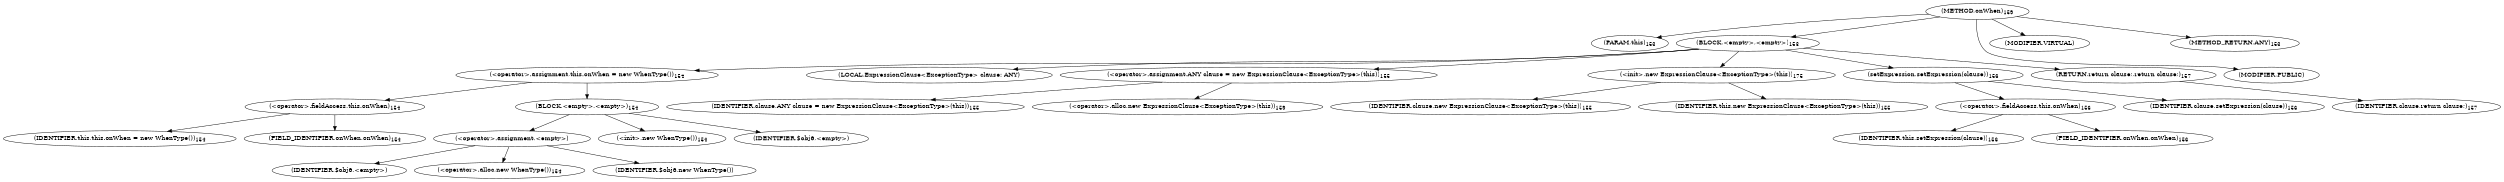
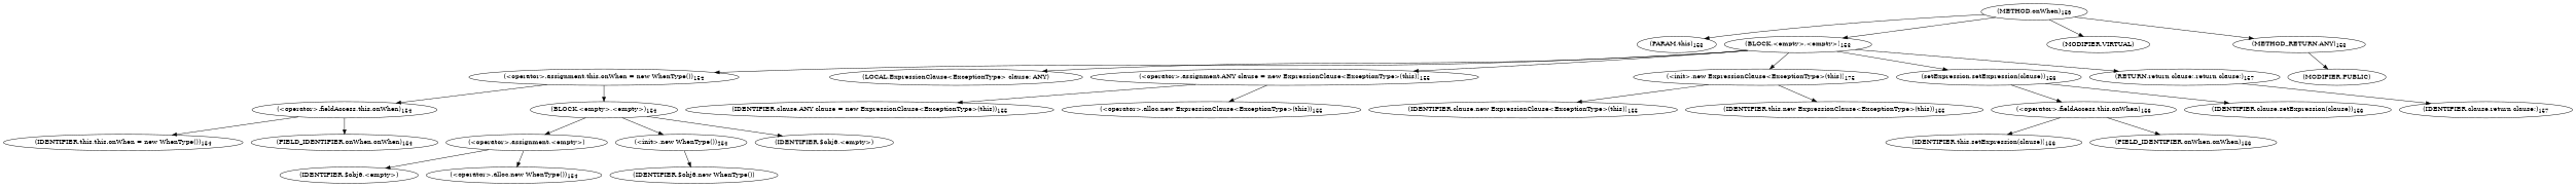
  digraph {
    n1 [label=<(METHOD,onWhen)<SUB>159</SUB>>]
    n2 [label=<(PARAM,this)<SUB>153</SUB>>]
    n3 [label=<(BLOCK,&lt;empty&gt;,&lt;empty&gt;)<SUB>153</SUB>>]
    n4 [label=<(MODIFIER,PUBLIC)>]
    n5 [label=<(MODIFIER,VIRTUAL)>]
    n6 [label=<(METHOD_RETURN,ANY)<SUB>153</SUB>>]
    n7 [label=<(&lt;operator&gt;.assignment,this.onWhen = new WhenType())<SUB>154</SUB>>]
    n8 [label=<(LOCAL,ExpressionClause&lt;ExceptionType&gt; clause: ANY)>]
    n9 [label=<(&lt;operator&gt;.assignment,ANY clause = new ExpressionClause&lt;ExceptionType&gt;(this))<SUB>155</SUB>>]
    n10 [label=<(&lt;init&gt;,new ExpressionClause&lt;ExceptionType&gt;(this))<SUB>175</SUB>>]
    n11 [label=<(setExpression,setExpression(clause))<SUB>156</SUB>>]
    n12 [label=<(RETURN,return clause;,return clause;)<SUB>157</SUB>>]
    n13 [label=<(&lt;operator&gt;.fieldAccess,this.onWhen)<SUB>154</SUB>>]
    n14 [label=<(BLOCK,&lt;empty&gt;,&lt;empty&gt;)<SUB>154</SUB>>]
    n15 [label=<(IDENTIFIER,clause,ANY clause = new ExpressionClause&lt;ExceptionType&gt;(this))<SUB>155</SUB>>]
-   n16 [label=<(&lt;operator&gt;.alloc,new ExpressionClause&lt;ExceptionType&gt;(this))<SUB>159</SUB>>]
+   n16 [label=<(&lt;operator&gt;.alloc,new ExpressionClause&lt;ExceptionType&gt;(this))<SUB>155</SUB>>]
    n17 [label=<(IDENTIFIER,clause,new ExpressionClause&lt;ExceptionType&gt;(this))<SUB>155</SUB>>]
    n18 [label=<(IDENTIFIER,this,new ExpressionClause&lt;ExceptionType&gt;(this))<SUB>155</SUB>>]
    n19 [label=<(&lt;operator&gt;.fieldAccess,this.onWhen)<SUB>156</SUB>>]
    n20 [label=<(IDENTIFIER,clause,setExpression(clause))<SUB>156</SUB>>]
    n21 [label=<(IDENTIFIER,clause,return clause;)<SUB>157</SUB>>]
    n22 [label=<(IDENTIFIER,this,this.onWhen = new WhenType())<SUB>154</SUB>>]
    n23 [label=<(FIELD_IDENTIFIER,onWhen,onWhen)<SUB>154</SUB>>]
    n24 [label=<(&lt;operator&gt;.assignment,&lt;empty&gt;)>]
-   n25 [label=<(&lt;init&gt;,new WhenType())<SUB>154</SUB>>]
+   n25 [label=<(&lt;init&gt;,new WhenType())<SUB>254</SUB>>]
    n26 [label=<(IDENTIFIER,$obj6,&lt;empty&gt;)>]
    n27 [label=<(IDENTIFIER,$obj6,&lt;empty&gt;)>]
    n28 [label=<(&lt;operator&gt;.alloc,new WhenType())<SUB>154</SUB>>]
    n29 [label=<(IDENTIFIER,$obj6,new WhenType())>]
    n30 [label=<(IDENTIFIER,this,setExpression(clause))<SUB>156</SUB>>]
    n31 [label=<(FIELD_IDENTIFIER,onWhen,onWhen)<SUB>156</SUB>>]
    n1 -> n2
    n1 -> n3
-   n1 -> n4
+   n6 -> n4
    n1 -> n5
    n1 -> n6
    n3 -> n7
    n3 -> n8
    n3 -> n9
    n3 -> n10
    n3 -> n11
    n3 -> n12
    n7 -> n13
    n7 -> n14
    n9 -> n15
    n9 -> n16
    n10 -> n17
    n10 -> n18
    n11 -> n19
    n11 -> n20
    n12 -> n21
    n13 -> n22
    n13 -> n23
    n14 -> n24
    n14 -> n25
    n14 -> n26
    n19 -> n30
    n19 -> n31
    n24 -> n27
    n24 -> n28
-   n24 -> n29
+   n25 -> n29
  }
